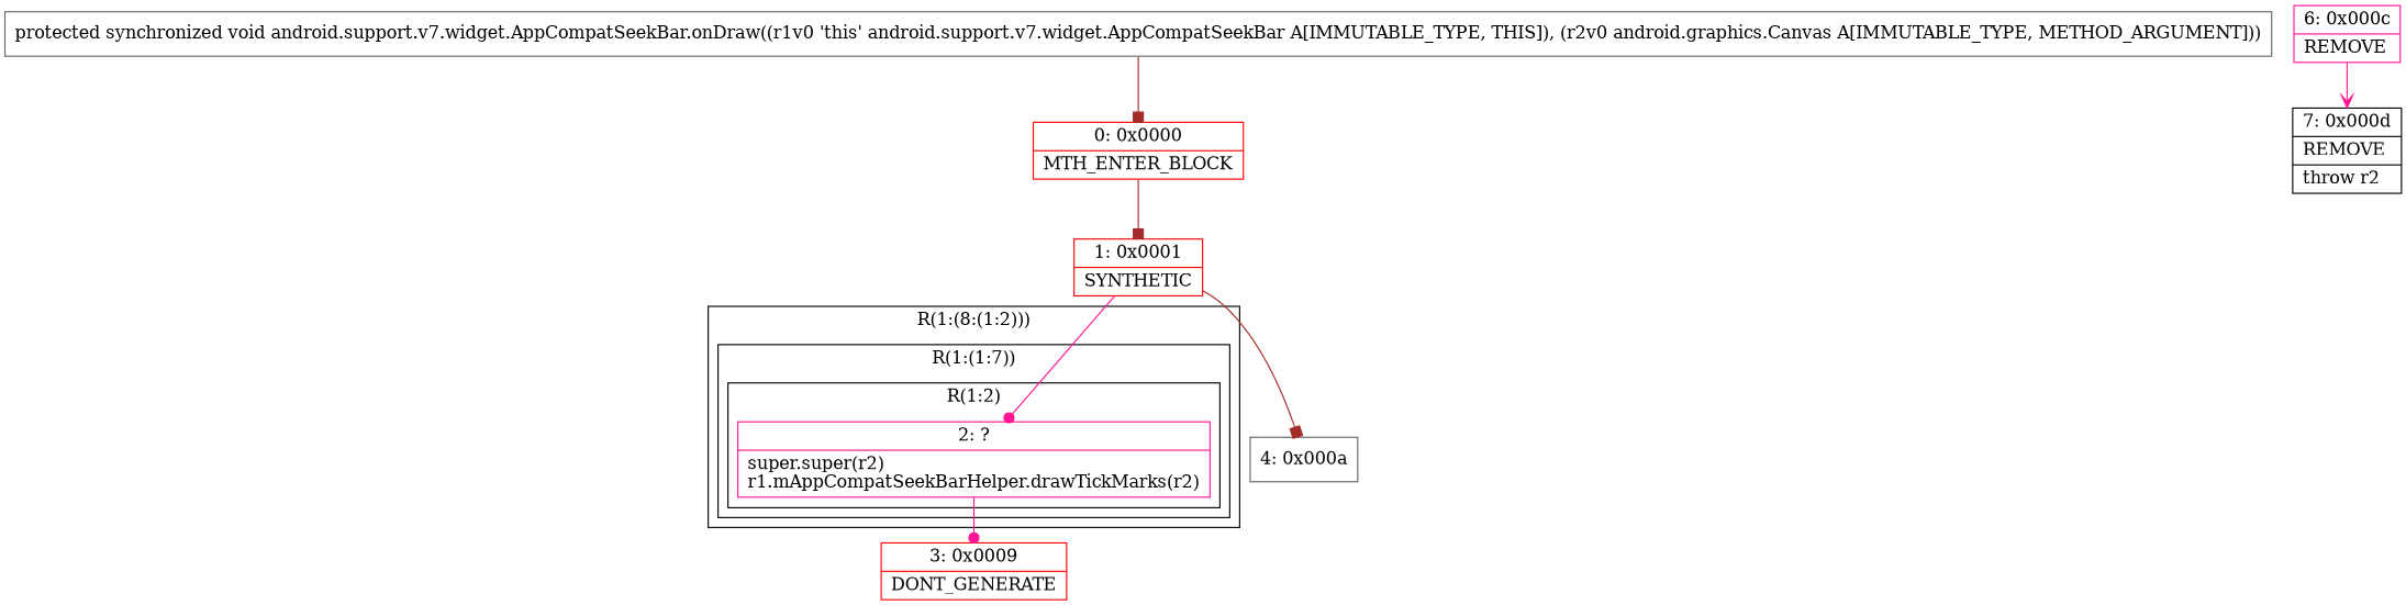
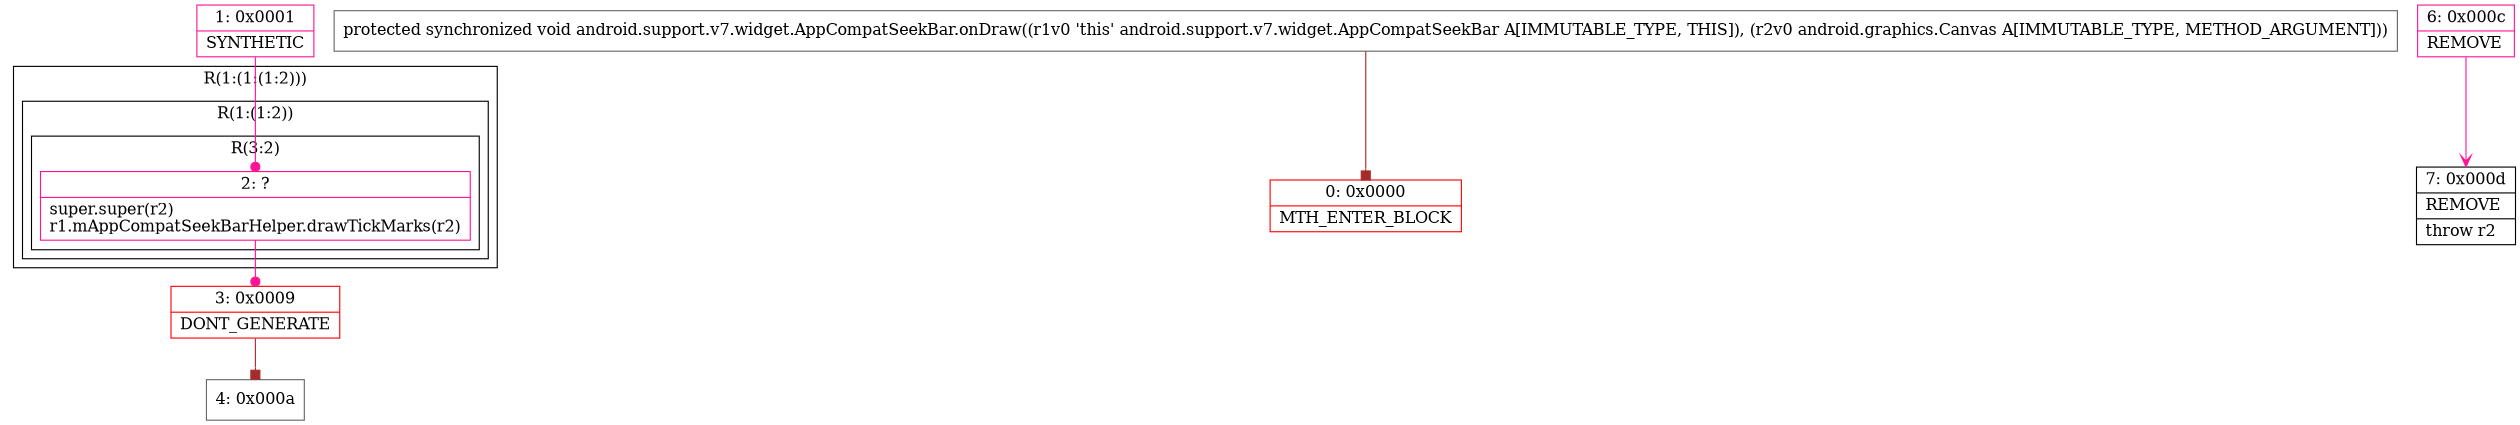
  digraph {
    node [color=red shape=record]
    edge [arrowhead=box color=deeppink]
    n1 [color=deeppink label="{2\:\ ?|super.super(r2)\lr1.mAppCompatSeekBarHelper.drawTickMarks(r2)\l}"]
    n2 [label="{3\:\ 0x0009|DONT_GENERATE\l}"]
    n3 [color=gray40 label="{4\:\ 0x000a}"]
    n4 [label="{0\:\ 0x0000|MTH_ENTER_BLOCK\l}"]
-   n5 [label="{1\:\ 0x0001|SYNTHETIC\l}"]
+   n5 [color=deeppink label="{1\:\ 0x0001|SYNTHETIC\l}"]
    n6 [color=deeppink label="{6\:\ 0x000c|REMOVE\l}"]
    n7 [color=black label="{7\:\ 0x000d|REMOVE\l|throw r2\l}"]
    n8 [color=gray40 label="{protected synchronized void android.support.v7.widget.AppCompatSeekBar.onDraw((r1v0 'this' android.support.v7.widget.AppCompatSeekBar A[IMMUTABLE_TYPE, THIS]), (r2v0 android.graphics.Canvas A[IMMUTABLE_TYPE, METHOD_ARGUMENT])) }"]
    subgraph cluster_1 {
-     label="R(1:(8:(1:2)))"
+     label="R(1:(1:(1:2)))"
      subgraph cluster_2 {
-       label="R(1:(1:7))"
+       label="R(1:(1:2))"
        subgraph cluster_3 {
-         label="R(1:2)"
+         label="R(3:2)"
          n1
        }
      }
    }
    n1 -> n2 [arrowhead=dot]
-   n5 -> n3 [color=brown]
-   n4 -> n5 [color=brown]
+   n2 -> n3 [color=brown]
    n5 -> n1 [arrowhead=dot]
    n6 -> n7 [arrowhead=vee]
    n8 -> n4 [color=brown]
  }
